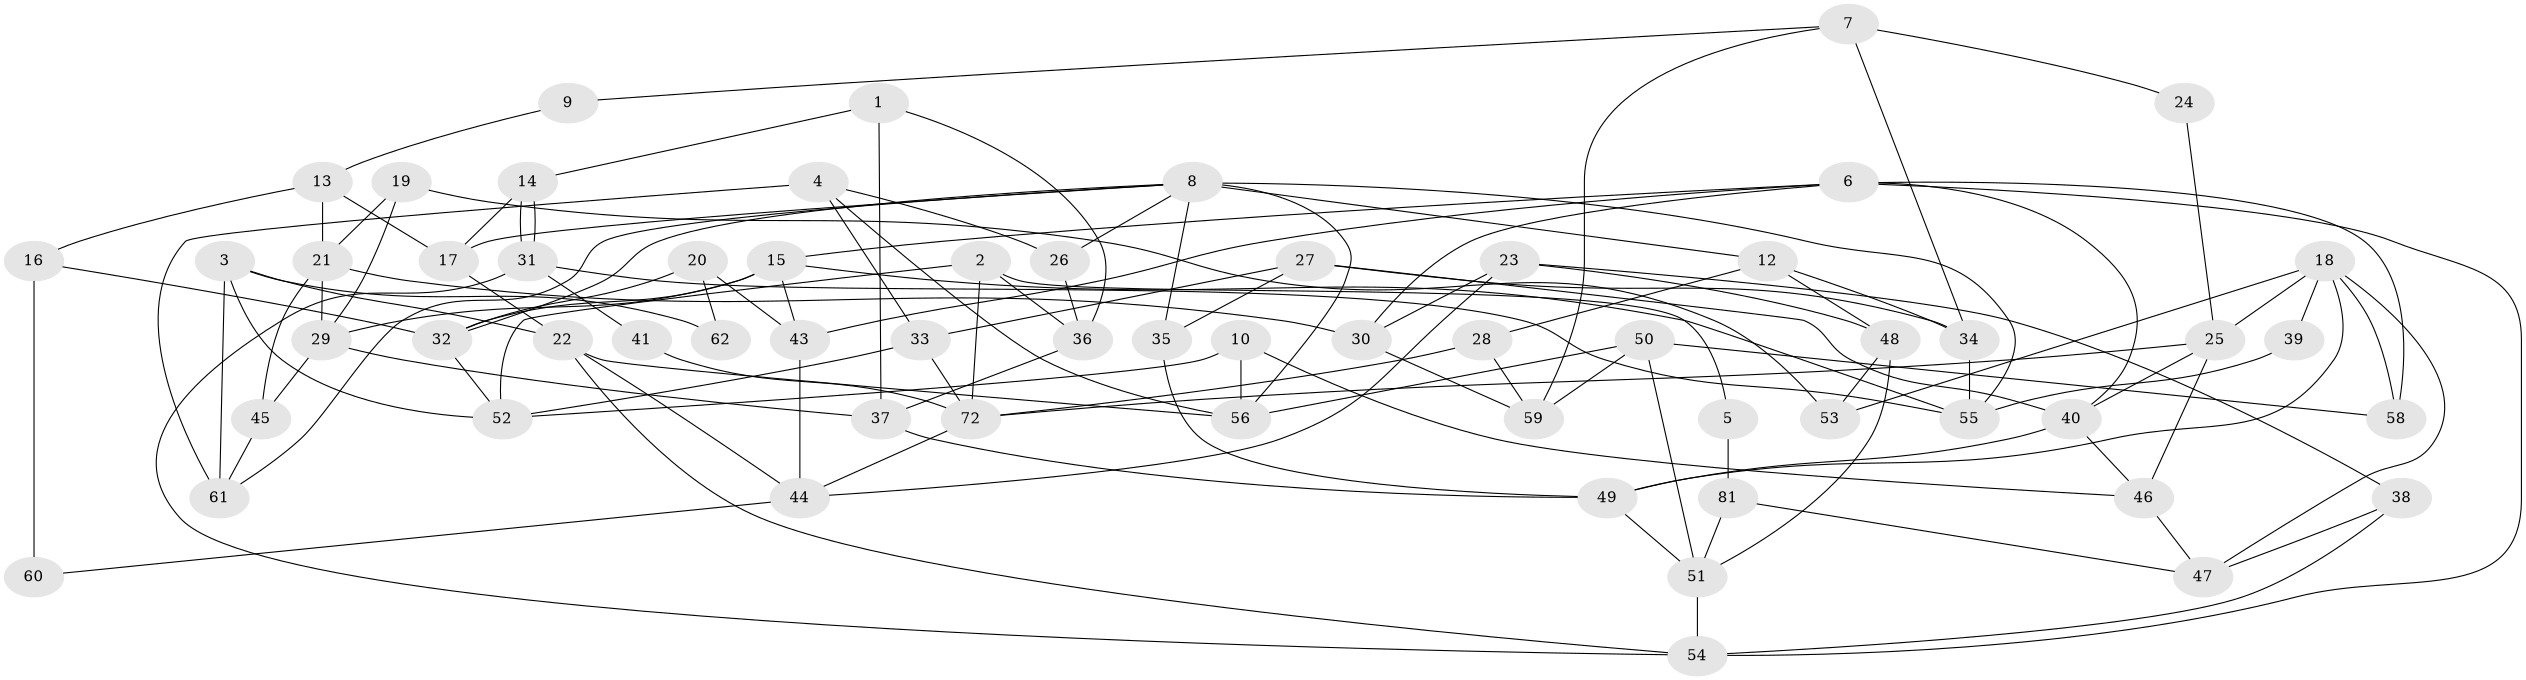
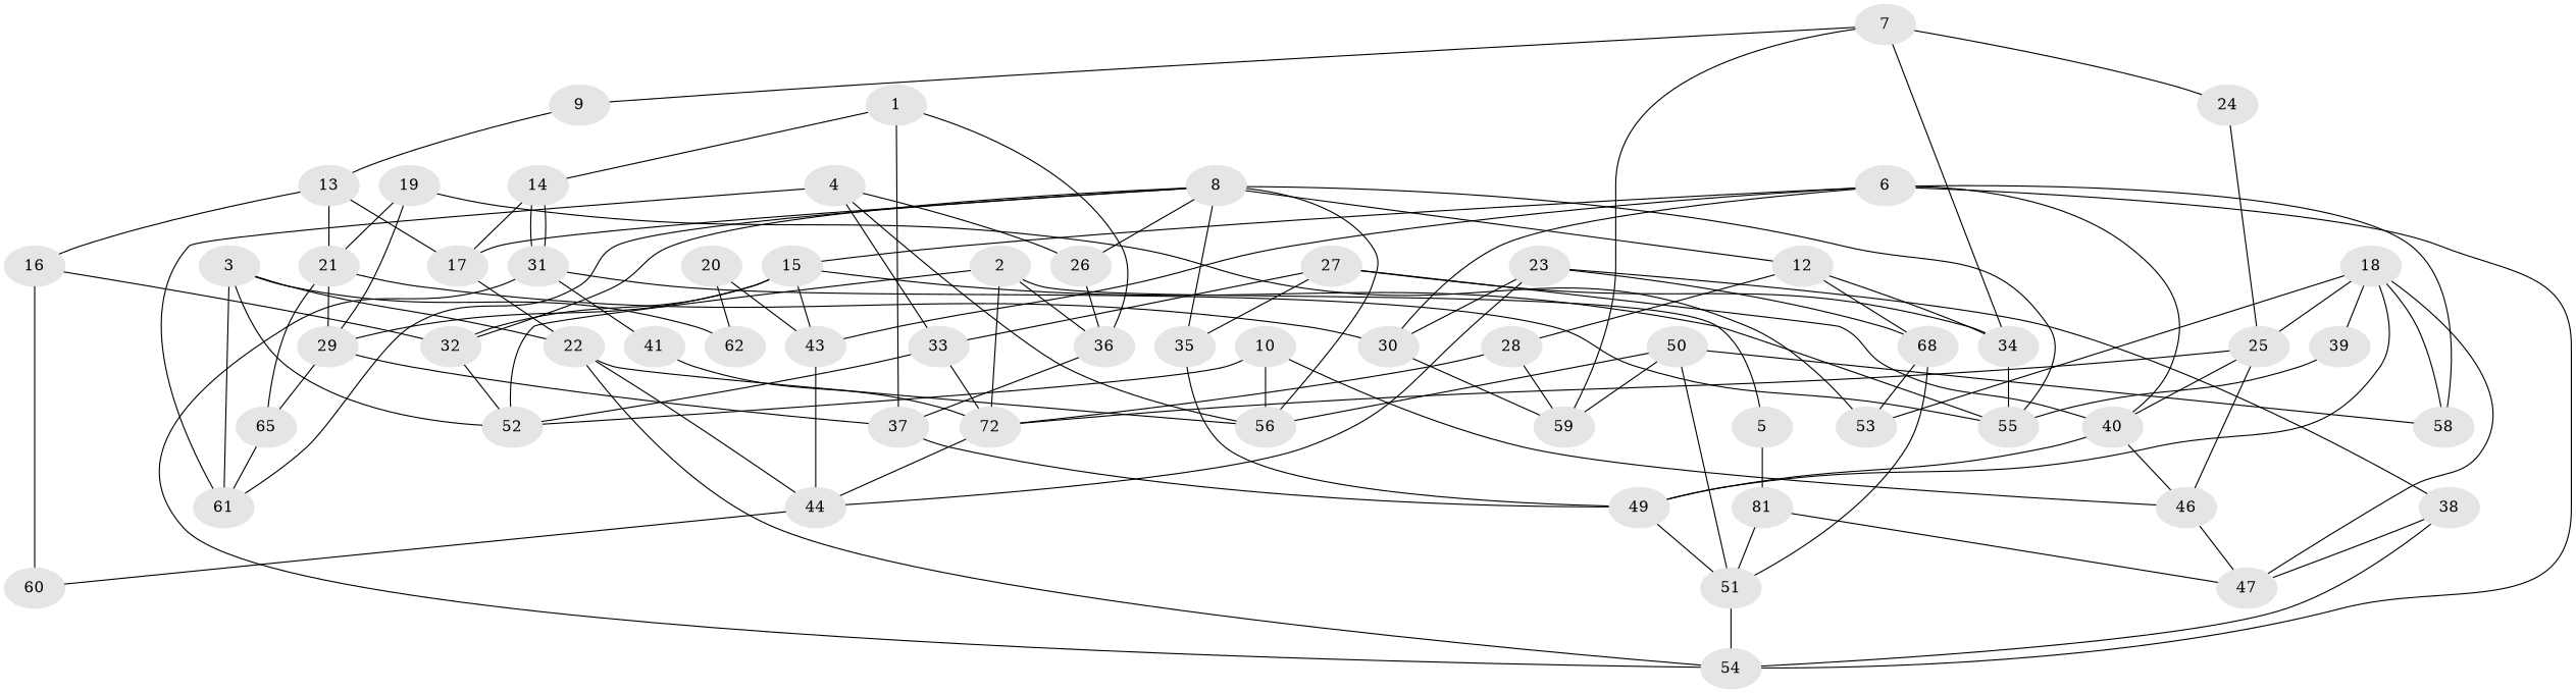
  graph {
    node [color=gray90 style=filled]
    1
    14
    36
    37
    17
    31
    49
    2
    5
    n10 [label=72]
    52
    n12 [label=81]
    44
    3
    22
    61
    62
    56
    54
    4
    26
    33
    47
    51
    6
    15
    30
    40
    43
    58
    32
    55
    29
    59
    46
    7
    9
    24
    34
    13
    25
    8
    12
    35
    28
-   48
+   48 [label=68]
    16
    21
    10
    53
    60
-   45
+   45 [label=65]
    41
    18
    39
    19
    20
    23
    38
    27
    50
    1 -- 14
    1 -- 36
    1 -- 37
    14 -- 17
    14 -- 31
    14 -- 31
    36 -- 37
    37 -- 49
    17 -- 22
    31 -- 54
    31 -- 55
    31 -- 41
    49 -- 51
    2 -- 36
    2 -- 5
    2 -- n10
    2 -- 52
    5 -- n12
    n10 -- 44
    n12 -- 47
    n12 -- 51
    44 -- 60
    3 -- 52
    3 -- 22
    3 -- 61
    3 -- 62
    22 -- 44
    22 -- 56
    22 -- 54
    4 -- 61
    4 -- 56
    4 -- 26
    4 -- 33
    26 -- 36
    33 -- n10
    33 -- 52
    51 -- 54
    6 -- 54
    6 -- 15
    6 -- 30
    6 -- 40
    6 -- 43
    6 -- 58
    15 -- 43
    15 -- 32
    15 -- 55
    15 -- 29
    30 -- 59
    40 -- 49
    40 -- 46
    43 -- 44
    32 -- 52
    29 -- 37
    29 -- 45
    46 -- 47
    7 -- 59
    7 -- 9
    7 -- 24
    7 -- 34
    9 -- 13
    24 -- 25
    34 -- 55
    13 -- 17
    13 -- 16
    13 -- 21
    25 -- n10
    25 -- 40
    25 -- 46
    8 -- 17
    8 -- 61
    8 -- 56
    8 -- 26
    8 -- 32
    8 -- 55
    8 -- 12
    8 -- 35
    12 -- 34
    12 -- 28
    12 -- 48
    35 -- 49
    28 -- n10
    28 -- 59
    48 -- 51
    48 -- 53
    16 -- 32
    16 -- 60
    21 -- 30
    21 -- 29
    21 -- 45
    10 -- 52
    10 -- 56
    10 -- 46
    45 -- 61
    41 -- n10
    18 -- 49
    18 -- 47
    18 -- 58
    18 -- 25
    18 -- 53
    18 -- 39
    39 -- 55
    19 -- 29
    19 -- 21
    19 -- 53
    20 -- 62
    20 -- 43
-   20 -- 32
    23 -- 44
    23 -- 30
    23 -- 48
    23 -- 38
    38 -- 54
    38 -- 47
    27 -- 33
    27 -- 40
    27 -- 34
    27 -- 35
    50 -- 56
    50 -- 51
    50 -- 58
    50 -- 59
  }
